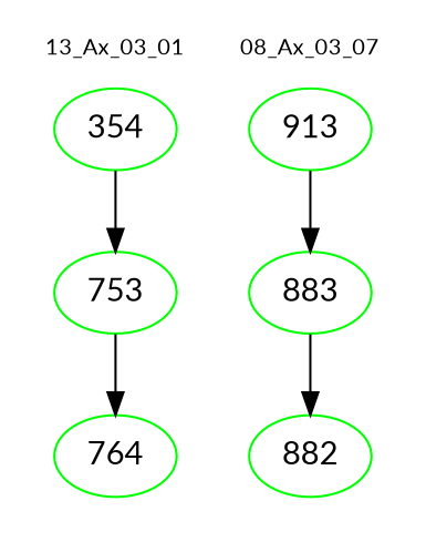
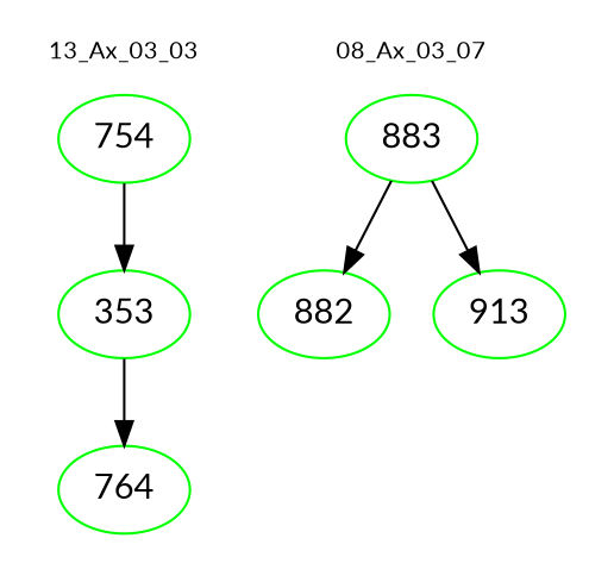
  digraph {
    fontname=Lato
    node [color=green fontname=Lato]
    edge [color=black fontname=Lato]
-   n1 [label=753]
-   n2 [label=354]
+   n1 [label=353]
+   n2 [label=754]
    n3 [label=764]
    n4 [label=883]
    n5 [label=882]
    n6 [label=913]
    subgraph cluster_1 {
      color=white
      fontsize=10
-     label="13_Ax_03_01"
+     label="13_Ax_03_03"
      n1
      n2
      n3
    }
    subgraph cluster_2 {
      color=white
      fontsize=10
      label="08_Ax_03_07"
      n4
      n5
      n6
    }
    n1 -> n3
    n2 -> n1
    n4 -> n5
-   n6 -> n4
+   n4 -> n6
  }
